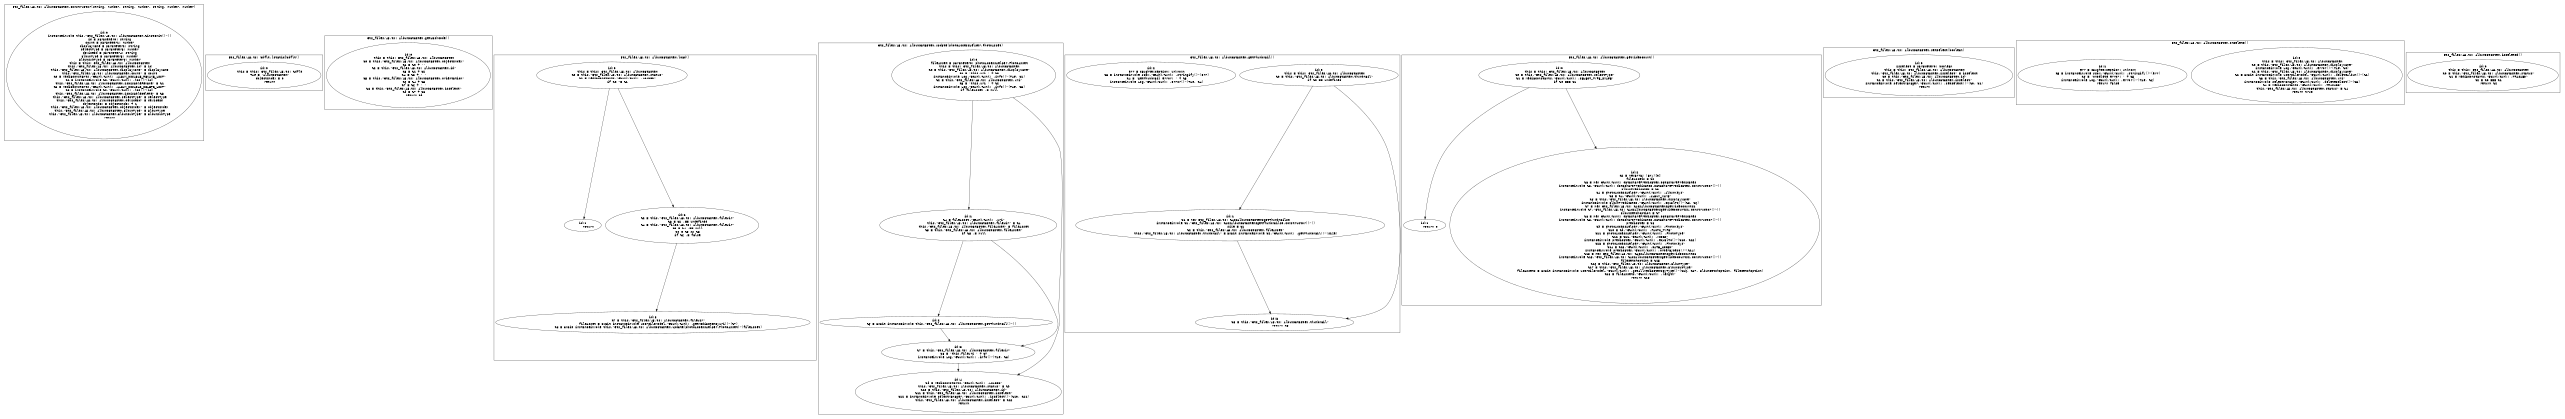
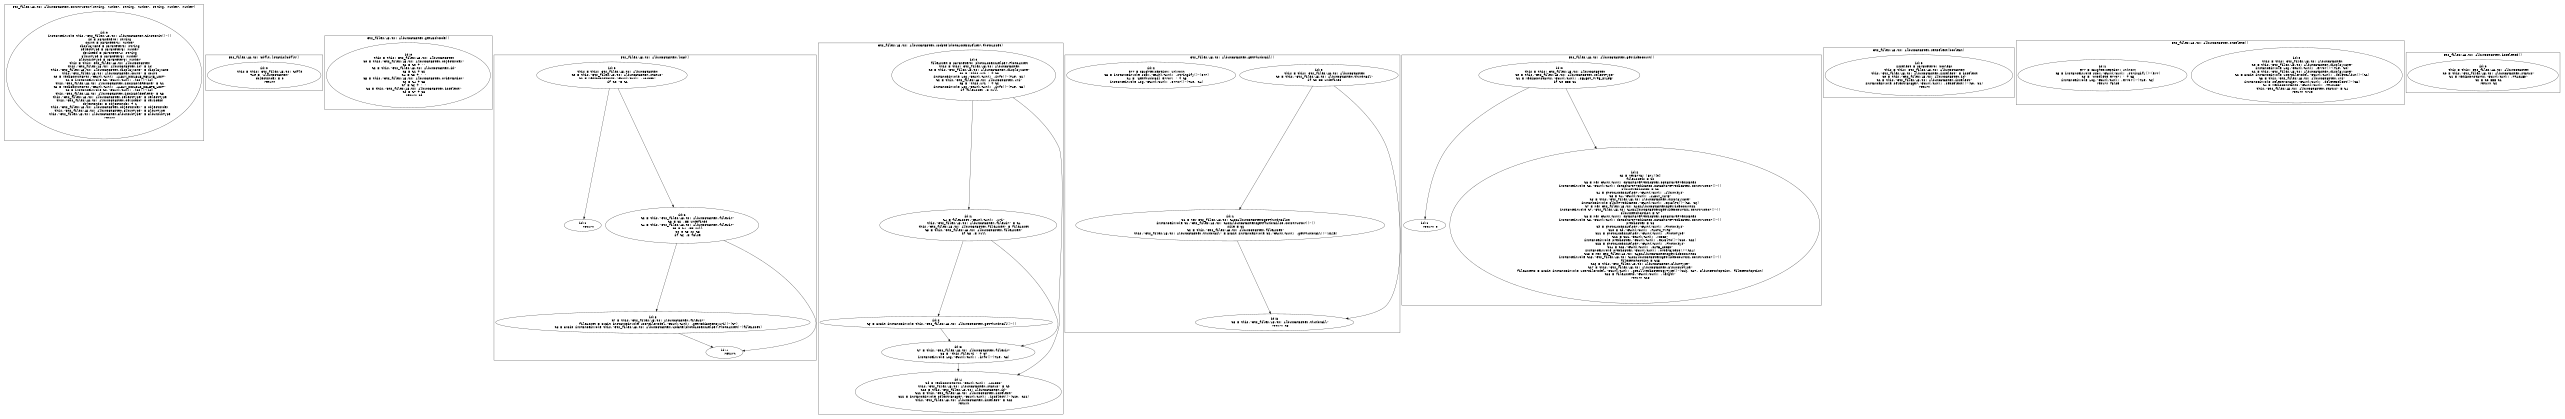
  digraph {
    fontname="DejaVu Sans Mono"
    node [fontname="DejaVu Sans Mono"]
    edge [fontname="DejaVu Sans Mono"]
    n1 [label="id:0\n      instanceinvoke this.<@ts_files/45.ts: AlbumDataItem.%instInit()>()\n      id = parameter0: string\n      count = parameter1: number\n      displayName = parameter2: string\n      selectType = parameter3: number\n      deviceId = parameter4: string\n      albumType = parameter5: number\n      albumSubType = parameter6: number\n      this = this: @ts_files/45.ts: AlbumDataItem\n      this.<@ts_files/45.ts: AlbumDataItem.id> = id\n      this.<@ts_files/45.ts: AlbumDataItem.displayName> = displayName\n      this.<@ts_files/45.ts: AlbumDataItem.count> = count\n      %0 = MediaConstants.<@%unk/%unk: .ALBUM_DISABLE_RENAME_LIST>\n      %1 = instanceinvoke %0.<@%unk/%unk: .has()>(id)\n      this.<@ts_files/45.ts: AlbumDataItem.isDisableRename> = %1\n      %2 = MediaConstants.<@%unk/%unk: .ALBUM_DISABLE_DELETE_LIST>\n      %3 = instanceinvoke %2.<@%unk/%unk: .has()>(id)\n      this.<@ts_files/45.ts: AlbumDataItem.isDisableDelete> = %3\n      this.<@ts_files/45.ts: AlbumDataItem.selectType> = selectType\n      this.<@ts_files/45.ts: AlbumDataItem.deviceId> = deviceId\n      objectIndex = objectIndex + 1\n      this.<@ts_files/45.ts: AlbumDataItem.objectIndex> = objectIndex\n      this.<@ts_files/45.ts: AlbumDataItem.albumType> = albumType\n      this.<@ts_files/45.ts: AlbumDataItem.albumSubType> = albumSubType\n      return"]
    n2 [label="id:0\n      this = this: @ts_files/45.ts: %dflt\n      TAG = 'AlbumDataItem'\n      objectIndex = 0\n      return"]
    n3 [label="id:0\n      this = this: @ts_files/45.ts: AlbumDataItem\n      %0 = this.<@ts_files/45.ts: AlbumDataItem.objectIndex>\n      %1 = %0 + ''\n      %2 = this.<@ts_files/45.ts: AlbumDataItem.id>\n      %3 = %1 + %2\n      %4 = %3 + ' '\n      %5 = this.<@ts_files/45.ts: AlbumDataItem.orientation>\n      %6 = %4 + %5\n      %7 = %6 + ' '\n      %8 = this.<@ts_files/45.ts: AlbumDataItem.isSelect>\n      %9 = %7 + %8\n      return %9"]
    n4 [label="id:0\n      this = this: @ts_files/45.ts: AlbumDataItem\n      %0 = this.<@ts_files/45.ts: AlbumDataItem.status>\n      %1 = MediaConstants.<@%unk/%unk: .LOADED>\n      if %0 >= %1"]
    n5 [label="id:1\n      return"]
    n6 [label="id:2\n      %2 = this.<@ts_files/45.ts: AlbumDataItem.fileUir>\n      %3 = %2 !== undefined\n      %4 = this.<@ts_files/45.ts: AlbumDataItem.fileUir>\n      %5 = %4 !== null\n      %6 = %3 && %5\n      if %6 != false"]
    n7 [label="id:3\n      %7 = this.<@ts_files/45.ts: AlbumDataItem.fileUir>\n      fileAsset = await instanceinvoke userFileModel.<@%unk/%unk: .getMediaItemByUri()>(%7)\n      %8 = await instanceinvoke this.<@ts_files/45.ts: AlbumDataItem.update(photoAccessHelper.PhotoAsset)>(fileAsset)"]
+   n8 [label="id:4\n      return"]
    n9 [label="id:0\n      fileAsset = parameter0: photoAccessHelper.PhotoAsset\n      this = this: @ts_files/45.ts: AlbumDataItem\n      %0 = this.<@ts_files/45.ts: AlbumDataItem.displayName>\n      %1 = 'this.uri ' + %0\n      instanceinvoke Log.<@%unk/%unk: .info()>(TAG, %1)\n      %2 = this.<@ts_files/45.ts: AlbumDataItem.uri>\n      %3 = 'this.uri ' + %2\n      instanceinvoke Log.<@%unk/%unk: .info()>(TAG, %3)\n      if fileAsset != null"]
    n10 [label="id:1\n      %4 = fileAsset.<@%unk/%unk: .uri>\n      this.<@ts_files/45.ts: AlbumDataItem.fileUir> = %4\n      this.<@ts_files/45.ts: AlbumDataItem.fileAsset> = fileAsset\n      %5 = this.<@ts_files/45.ts: AlbumDataItem.fileAsset>\n      if %5 != null"]
    n11 [label="id:4\n      %9 = MediaConstants.<@%unk/%unk: .LOADED>\n      this.<@ts_files/45.ts: AlbumDataItem.status> = %9\n      %10 = this.<@ts_files/45.ts: AlbumDataItem.id>\n      %11 = this.<@ts_files/45.ts: AlbumDataItem.isSelect>\n      %12 = instanceinvoke selectManager.<@%unk/%unk: .isSelect()>(%10, %11)\n      this.<@ts_files/45.ts: AlbumDataItem.isSelect> = %12\n      return"]
    n12 [label="id:2\n      %6 = await instanceinvoke this.<@ts_files/45.ts: AlbumDataItem.getThumbnail()>()"]
    n13 [label="id:3\n      %7 = this.<@ts_files/45.ts: AlbumDataItem.fileUir>\n      %8 = 'this.fileUri ' + %7\n      instanceinvoke Log.<@%unk/%unk: .info()>(TAG, %8)"]
    n14 [label="id:0\n      this = this: @ts_files/45.ts: AlbumDataItem\n      %0 = this.<@ts_files/45.ts: AlbumDataItem.thumbnail>\n      if %0 == undefined"]
    n15 [label="id:1\n      %1 = new @ts_files/45.ts: %AC$AlbumDataItem$getThumbnail$0\n      instanceinvoke %1.<@ts_files/45.ts: %AC$AlbumDataItem$getThumbnail$0.constructor()>()\n      size = %1\n      %2 = this.<@ts_files/45.ts: AlbumDataItem.fileAsset>\n      this.<@ts_files/45.ts: AlbumDataItem.thumbnail> = await instanceinvoke %2.<@%unk/%unk: .getThumbnail()>(size)"]
    n16 [label="id:3\n      %5 = this.<@ts_files/45.ts: AlbumDataItem.thumbnail>\n      return %5"]
    n17 [label="id:2\n      err = caughtexception: unknown\n      %3 = instanceinvoke JSON.<@%unk/%unk: .stringify()>(err)\n      %4 = 'getThumbnail error: ' + %3\n      instanceinvoke Log.<@%unk/%unk: .error()>(TAG, %4)"]
    n18 [label="id:0\n      this = this: @ts_files/45.ts: AlbumDataItem\n      %0 = this.<@ts_files/45.ts: AlbumDataItem.selectType>\n      %1 = MediaConstants.<@%unk/%unk: .SELECT_TYPE_IMAGE>\n      if %0 === %1"]
    n19 [label="id:1\n      return 0"]
    n20 [label="id:2\n      %2 = newarray (any)[0]\n      fileAssets = %2\n      %3 = new @%unk/%unk: dataSharePredicates.DataSharePredicates\n      instanceinvoke %3.<@%unk/%unk: dataSharePredicates.DataSharePredicates.constructor()>()\n      albumPredicates = %3\n      %4 = photoAccessHelper.<@%unk/%unk: .AlbumKeys>\n      %5 = %4.<@%unk/%unk: .ALBUM_NAME>\n      %6 = this.<@ts_files/45.ts: AlbumDataItem.displayName>\n      instanceinvoke albumPredicates.<@%unk/%unk: .equalTo()>(%5, %6)\n      %7 = new @ts_files/45.ts: %AC$AlbumDataItem$getVideoCount$1\n      instanceinvoke %7.<@ts_files/45.ts: %AC$AlbumDataItem$getVideoCount$1.constructor()>()\n      albumFetchOption = %7\n      %8 = new @%unk/%unk: dataSharePredicates.DataSharePredicates\n      instanceinvoke %8.<@%unk/%unk: dataSharePredicates.DataSharePredicates.constructor()>()\n      predicates = %8\n      %9 = photoAccessHelper.<@%unk/%unk: .PhotoKeys>\n      %10 = %9.<@%unk/%unk: .PHOTO_TYPE>\n      %11 = photoAccessHelper.<@%unk/%unk: .PhotoType>\n      %12 = %11.<@%unk/%unk: .VIDEO>\n      instanceinvoke predicates.<@%unk/%unk: .equalTo()>(%10, %12)\n      %13 = photoAccessHelper.<@%unk/%unk: .PhotoKeys>\n      %14 = %13.<@%unk/%unk: .DATE_ADDED>\n      instanceinvoke predicates.<@%unk/%unk: .orderByDesc()>(%14)\n      %15 = new @ts_files/45.ts: %AC$AlbumDataItem$getVideoCount$2\n      instanceinvoke %15.<@ts_files/45.ts: %AC$AlbumDataItem$getVideoCount$2.constructor()>()\n      fileFetchOption = %15\n      %16 = this.<@ts_files/45.ts: AlbumDataItem.albumType>\n      %17 = this.<@ts_files/45.ts: AlbumDataItem.albumSubType>\n      fileAssets = await instanceinvoke userFileModel.<@%unk/%unk: .getAllMediaItemsByType()>(%16, %17, albumFetchOption, fileFetchOption)\n      %18 = fileAssets.<@%unk/%unk: .length>\n      return %18"]
    n21 [label="id:0\n      isSelect = parameter0: boolean\n      this = this: @ts_files/45.ts: AlbumDataItem\n      this.<@ts_files/45.ts: AlbumDataItem.isSelect> = isSelect\n      %0 = this.<@ts_files/45.ts: AlbumDataItem.id>\n      %1 = this.<@ts_files/45.ts: AlbumDataItem.isSelect>\n      instanceinvoke selectManager.<@%unk/%unk: .setSelect()>(%0, %1)\n      return"]
    n22 [label="id:0\n      this = this: @ts_files/45.ts: AlbumDataItem\n      %0 = this.<@ts_files/45.ts: AlbumDataItem.displayName>\n      instanceinvoke Log.<@%unk/%unk: .error()>(TAG, %0)\n      %1 = this.<@ts_files/45.ts: AlbumDataItem.displayName>\n      %2 = await instanceinvoke userFileModel.<@%unk/%unk: .deleteAlbum()>(%1)\n      %3 = this.<@ts_files/45.ts: AlbumDataItem.uri>\n      instanceinvoke selectManager.<@%unk/%unk: .deleteSelect()>(%3)\n      %4 = MediaConstants.<@%unk/%unk: .TRASHED>\n      this.<@ts_files/45.ts: AlbumDataItem.status> = %4\n      return true"]
    n23 [label="id:1\n      err = caughtexception: unknown\n      %5 = instanceinvoke JSON.<@%unk/%unk: .stringify()>(err)\n      %6 = 'onDelete error: ' + %5\n      instanceinvoke Log.<@%unk/%unk: .error()>(TAG, %6)\n      return false"]
    n24 [label="id:0\n      this = this: @ts_files/45.ts: AlbumDataItem\n      %0 = this.<@ts_files/45.ts: AlbumDataItem.status>\n      %1 = MediaConstants.<@%unk/%unk: .TRASHED>\n      %2 = %0 === %1\n      return %2"]
    subgraph cluster_1 {
      label="@ts_files/45.ts: AlbumDataItem.constructor(string, number, string, number, string, number, number)"
      n1
    }
    subgraph cluster_2 {
      label="@ts_files/45.ts: %dflt.[static]%dflt()"
      n2
    }
    subgraph cluster_3 {
      label="@ts_files/45.ts: AlbumDataItem.getHashCode()"
      n3
    }
    subgraph cluster_4 {
      label="@ts_files/45.ts: AlbumDataItem.load()"
      n4
      n5
      n6
      n7
+     n8
    }
    subgraph cluster_5 {
      label="@ts_files/45.ts: AlbumDataItem.update(photoAccessHelper.PhotoAsset)"
      n9
      n10
      n11
      n12
      n13
    }
    subgraph cluster_6 {
      label="@ts_files/45.ts: AlbumDataItem.getThumbnail()"
      n14
      n15
      n16
      n17
    }
    subgraph cluster_7 {
      label="@ts_files/45.ts: AlbumDataItem.getVideoCount()"
      n18
      n19
      n20
    }
    subgraph cluster_8 {
      label="@ts_files/45.ts: AlbumDataItem.setSelect(boolean)"
      n21
    }
    subgraph cluster_9 {
      label="@ts_files/45.ts: AlbumDataItem.onDelete()"
      n22
      n23
    }
    subgraph cluster_10 {
      label="@ts_files/45.ts: AlbumDataItem.isDeleted()"
      n24
    }
    n4 -> n5
    n4 -> n6
    n6 -> n7
+   n6 -> n8
+   n7 -> n8
    n9 -> n10
    n9 -> n11
    n10 -> n12
    n10 -> n13
    n12 -> n13
    n13 -> n11
    n14 -> n15
    n14 -> n16
    n15 -> n16
    n18 -> n19
    n18 -> n20
  }
